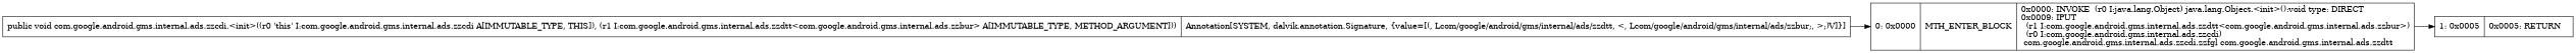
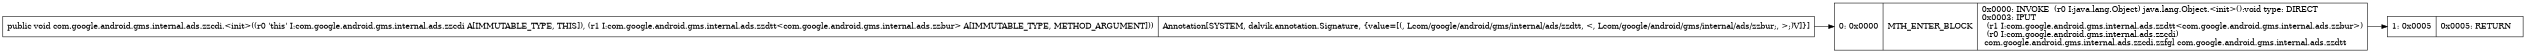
  digraph {
    rankdir=LR
    node [shape=record]
-   n1 [label="{0\:\ 0x0000|MTH_ENTER_BLOCK\l|0x0000: INVOKE  (r0 I:java.lang.Object) java.lang.Object.\<init\>():void type: DIRECT \l0x0009: IPUT  \l  (r1 I:com.google.android.gms.internal.ads.zzdtt\<com.google.android.gms.internal.ads.zzbur\>)\l  (r0 I:com.google.android.gms.internal.ads.zzcdi)\l com.google.android.gms.internal.ads.zzcdi.zzfgl com.google.android.gms.internal.ads.zzdtt \l}"]
+   n1 [label="{0\:\ 0x0000|MTH_ENTER_BLOCK\l|0x0000: INVOKE  (r0 I:java.lang.Object) java.lang.Object.\<init\>():void type: DIRECT \l0x0003: IPUT  \l  (r1 I:com.google.android.gms.internal.ads.zzdtt\<com.google.android.gms.internal.ads.zzbur\>)\l  (r0 I:com.google.android.gms.internal.ads.zzcdi)\l com.google.android.gms.internal.ads.zzcdi.zzfgl com.google.android.gms.internal.ads.zzdtt \l}"]
    n2 [label="{1\:\ 0x0005|0x0005: RETURN   \l}"]
    n3 [label="{public void com.google.android.gms.internal.ads.zzcdi.\<init\>((r0 'this' I:com.google.android.gms.internal.ads.zzcdi A[IMMUTABLE_TYPE, THIS]), (r1 I:com.google.android.gms.internal.ads.zzdtt\<com.google.android.gms.internal.ads.zzbur\> A[IMMUTABLE_TYPE, METHOD_ARGUMENT]))  | Annotation[SYSTEM, dalvik.annotation.Signature, \{value=[(, Lcom\/google\/android\/gms\/internal\/ads\/zzdtt, \<, Lcom\/google\/android\/gms\/internal\/ads\/zzbur;, \>;)V]\}]\l}"]
    n1 -> n2
    n3 -> n1
  }
